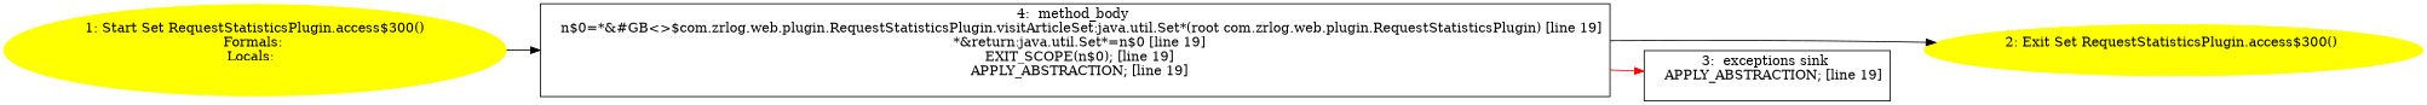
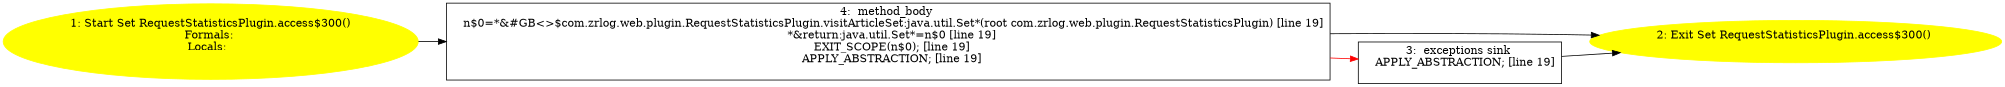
  digraph {
    rankdir=LR
    n1 [color=yellow label="1: Start Set RequestStatisticsPlugin.access$300()\nFormals: \nLocals:  \n  " style=filled]
    n2 [label="4:  method_body \n   n$0=*&#GB<>$com.zrlog.web.plugin.RequestStatisticsPlugin.visitArticleSet:java.util.Set*(root com.zrlog.web.plugin.RequestStatisticsPlugin) [line 19]\n  *&return:java.util.Set*=n$0 [line 19]\n  EXIT_SCOPE(n$0); [line 19]\n  APPLY_ABSTRACTION; [line 19]\n " shape=box]
    n3 [color=yellow label="2: Exit Set RequestStatisticsPlugin.access$300() \n  " style=filled]
    n4 [label="3:  exceptions sink \n   APPLY_ABSTRACTION; [line 19]\n " shape=box]
    n1 -> n2
    n2 -> n3
    n2 -> n4 [color=red]
+   n4 -> n3
  }
